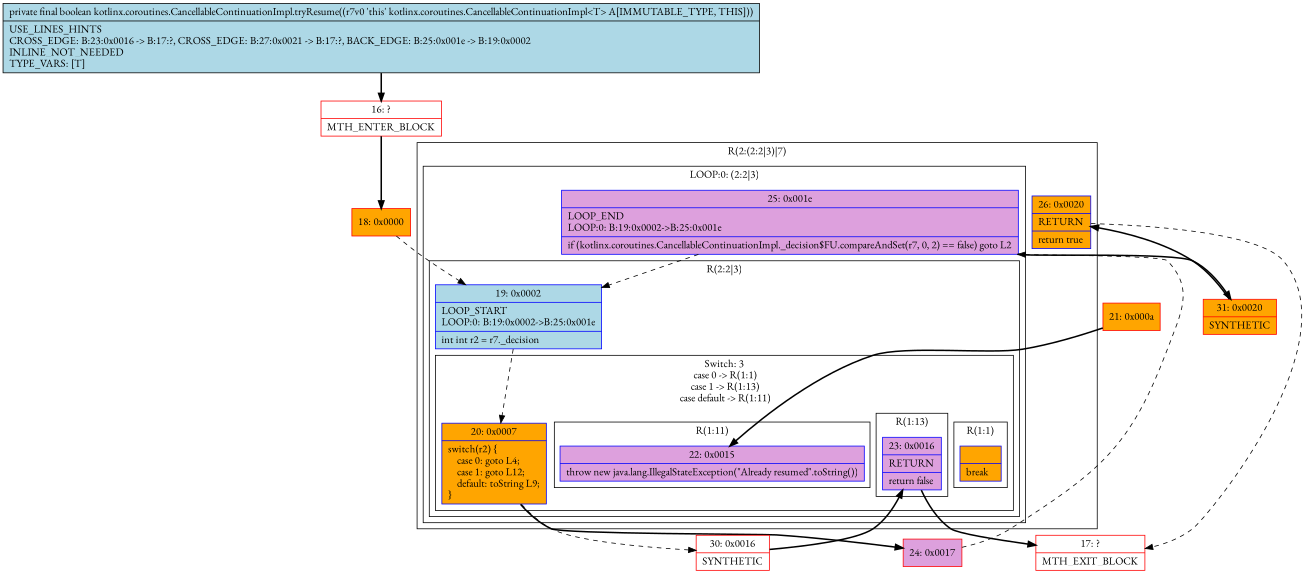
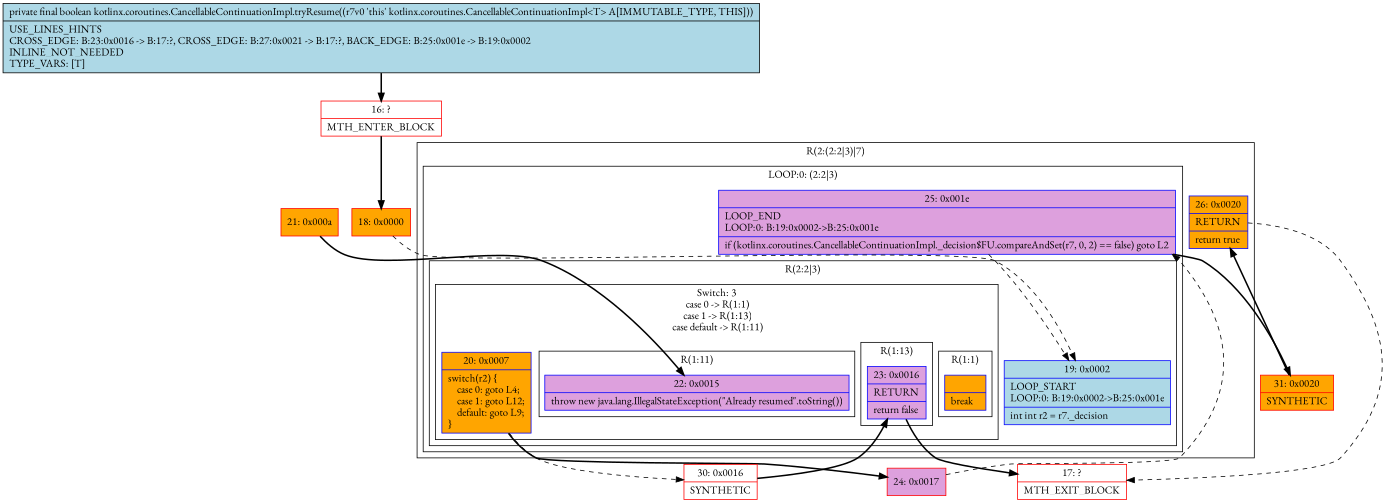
  digraph {
    fontname="EB Garamond"
    node [color=blue fillcolor=orange fontname="EB Garamond" shape=record style=filled]
    edge [fontname="EB Garamond" style=bold]
    n1 [label="{|break\l}"]
    n2 [fillcolor=plum label="{23\:\ 0x0016|RETURN\l|return false\l}"]
    n3 [fillcolor=plum label="{22\:\ 0x0015|throw new java.lang.IllegalStateException(\"Already resumed\".toString())\l}"]
-   n4 [label="{20\:\ 0x0007|switch(r2) \{\l    case 0: goto L4;\l    case 1: goto L12;\l    default: toString L9;\l\}\l}"]
+   n4 [label="{20\:\ 0x0007|switch(r2) \{\l    case 0: goto L4;\l    case 1: goto L12;\l    default: goto L9;\l\}\l}"]
    n5 [fillcolor=lightblue label="{19\:\ 0x0002|LOOP_START\lLOOP:0: B:19:0x0002\-\>B:25:0x001e\l|int int r2 = r7._decision\l}"]
    n6 [fillcolor=plum label="{25\:\ 0x001e|LOOP_END\lLOOP:0: B:19:0x0002\-\>B:25:0x001e\l|if (kotlinx.coroutines.CancellableContinuationImpl._decision$FU.compareAndSet(r7, 0, 2) == false) goto L2\l}"]
    n7 [label="{26\:\ 0x0020|RETURN\l|return true\l}"]
    n8 [color=red fillcolor=white label="{17\:\ ?|MTH_EXIT_BLOCK\l}"]
    n9 [color=red fillcolor=plum label="{24\:\ 0x0017}"]
    n10 [color=red fillcolor=white label="{30\:\ 0x0016|SYNTHETIC\l}"]
    n11 [color=red label="{31\:\ 0x0020|SYNTHETIC\l}"]
    n12 [color=red fillcolor=white label="{16\:\ ?|MTH_ENTER_BLOCK\l}"]
    n13 [color=red label="{18\:\ 0x0000}"]
    n14 [color=red label="{21\:\ 0x000a}"]
    n15 [fillcolor=lightblue label="{private final boolean kotlinx.coroutines.CancellableContinuationImpl.tryResume((r7v0 'this' kotlinx.coroutines.CancellableContinuationImpl\<T\> A[IMMUTABLE_TYPE, THIS]))  | USE_LINES_HINTS\lCROSS_EDGE: B:23:0x0016 \-\> B:17:?, CROSS_EDGE: B:27:0x0021 \-\> B:17:?, BACK_EDGE: B:25:0x001e \-\> B:19:0x0002\lINLINE_NOT_NEEDED\lTYPE_VARS: [T]\l}" color=""]
    subgraph cluster_1 {
      label="R(2:(2:2|3)|7)"
      n7
      subgraph cluster_2 {
        label="LOOP:0: (2:2|3)"
        n6
        subgraph cluster_3 {
          label="R(2:2|3)"
          n5
          subgraph cluster_4 {
            label="Switch: 3\n case 0 -> R(1:1)\n case 1 -> R(1:13)\n case default -> R(1:11)"
            n4
            subgraph cluster_5 {
              label="R(1:1)"
              n1
            }
            subgraph cluster_6 {
              label="R(1:13)"
              n2
            }
            subgraph cluster_7 {
              label="R(1:11)"
              n3
            }
          }
        }
      }
    }
    n2 -> n8
    n4 -> n9
    n4 -> n10 [style=dashed]
-   n5 -> n4 [style=dashed]
    n6 -> n5 [style=dashed]
    n6 -> n11
    n7 -> n8 [style=dashed]
    n9 -> n6 [style=dashed]
    n10 -> n2
    n11 -> n7
    n12 -> n13
    n13 -> n5 [style=dashed]
    n14 -> n3
    n15 -> n12
  }
